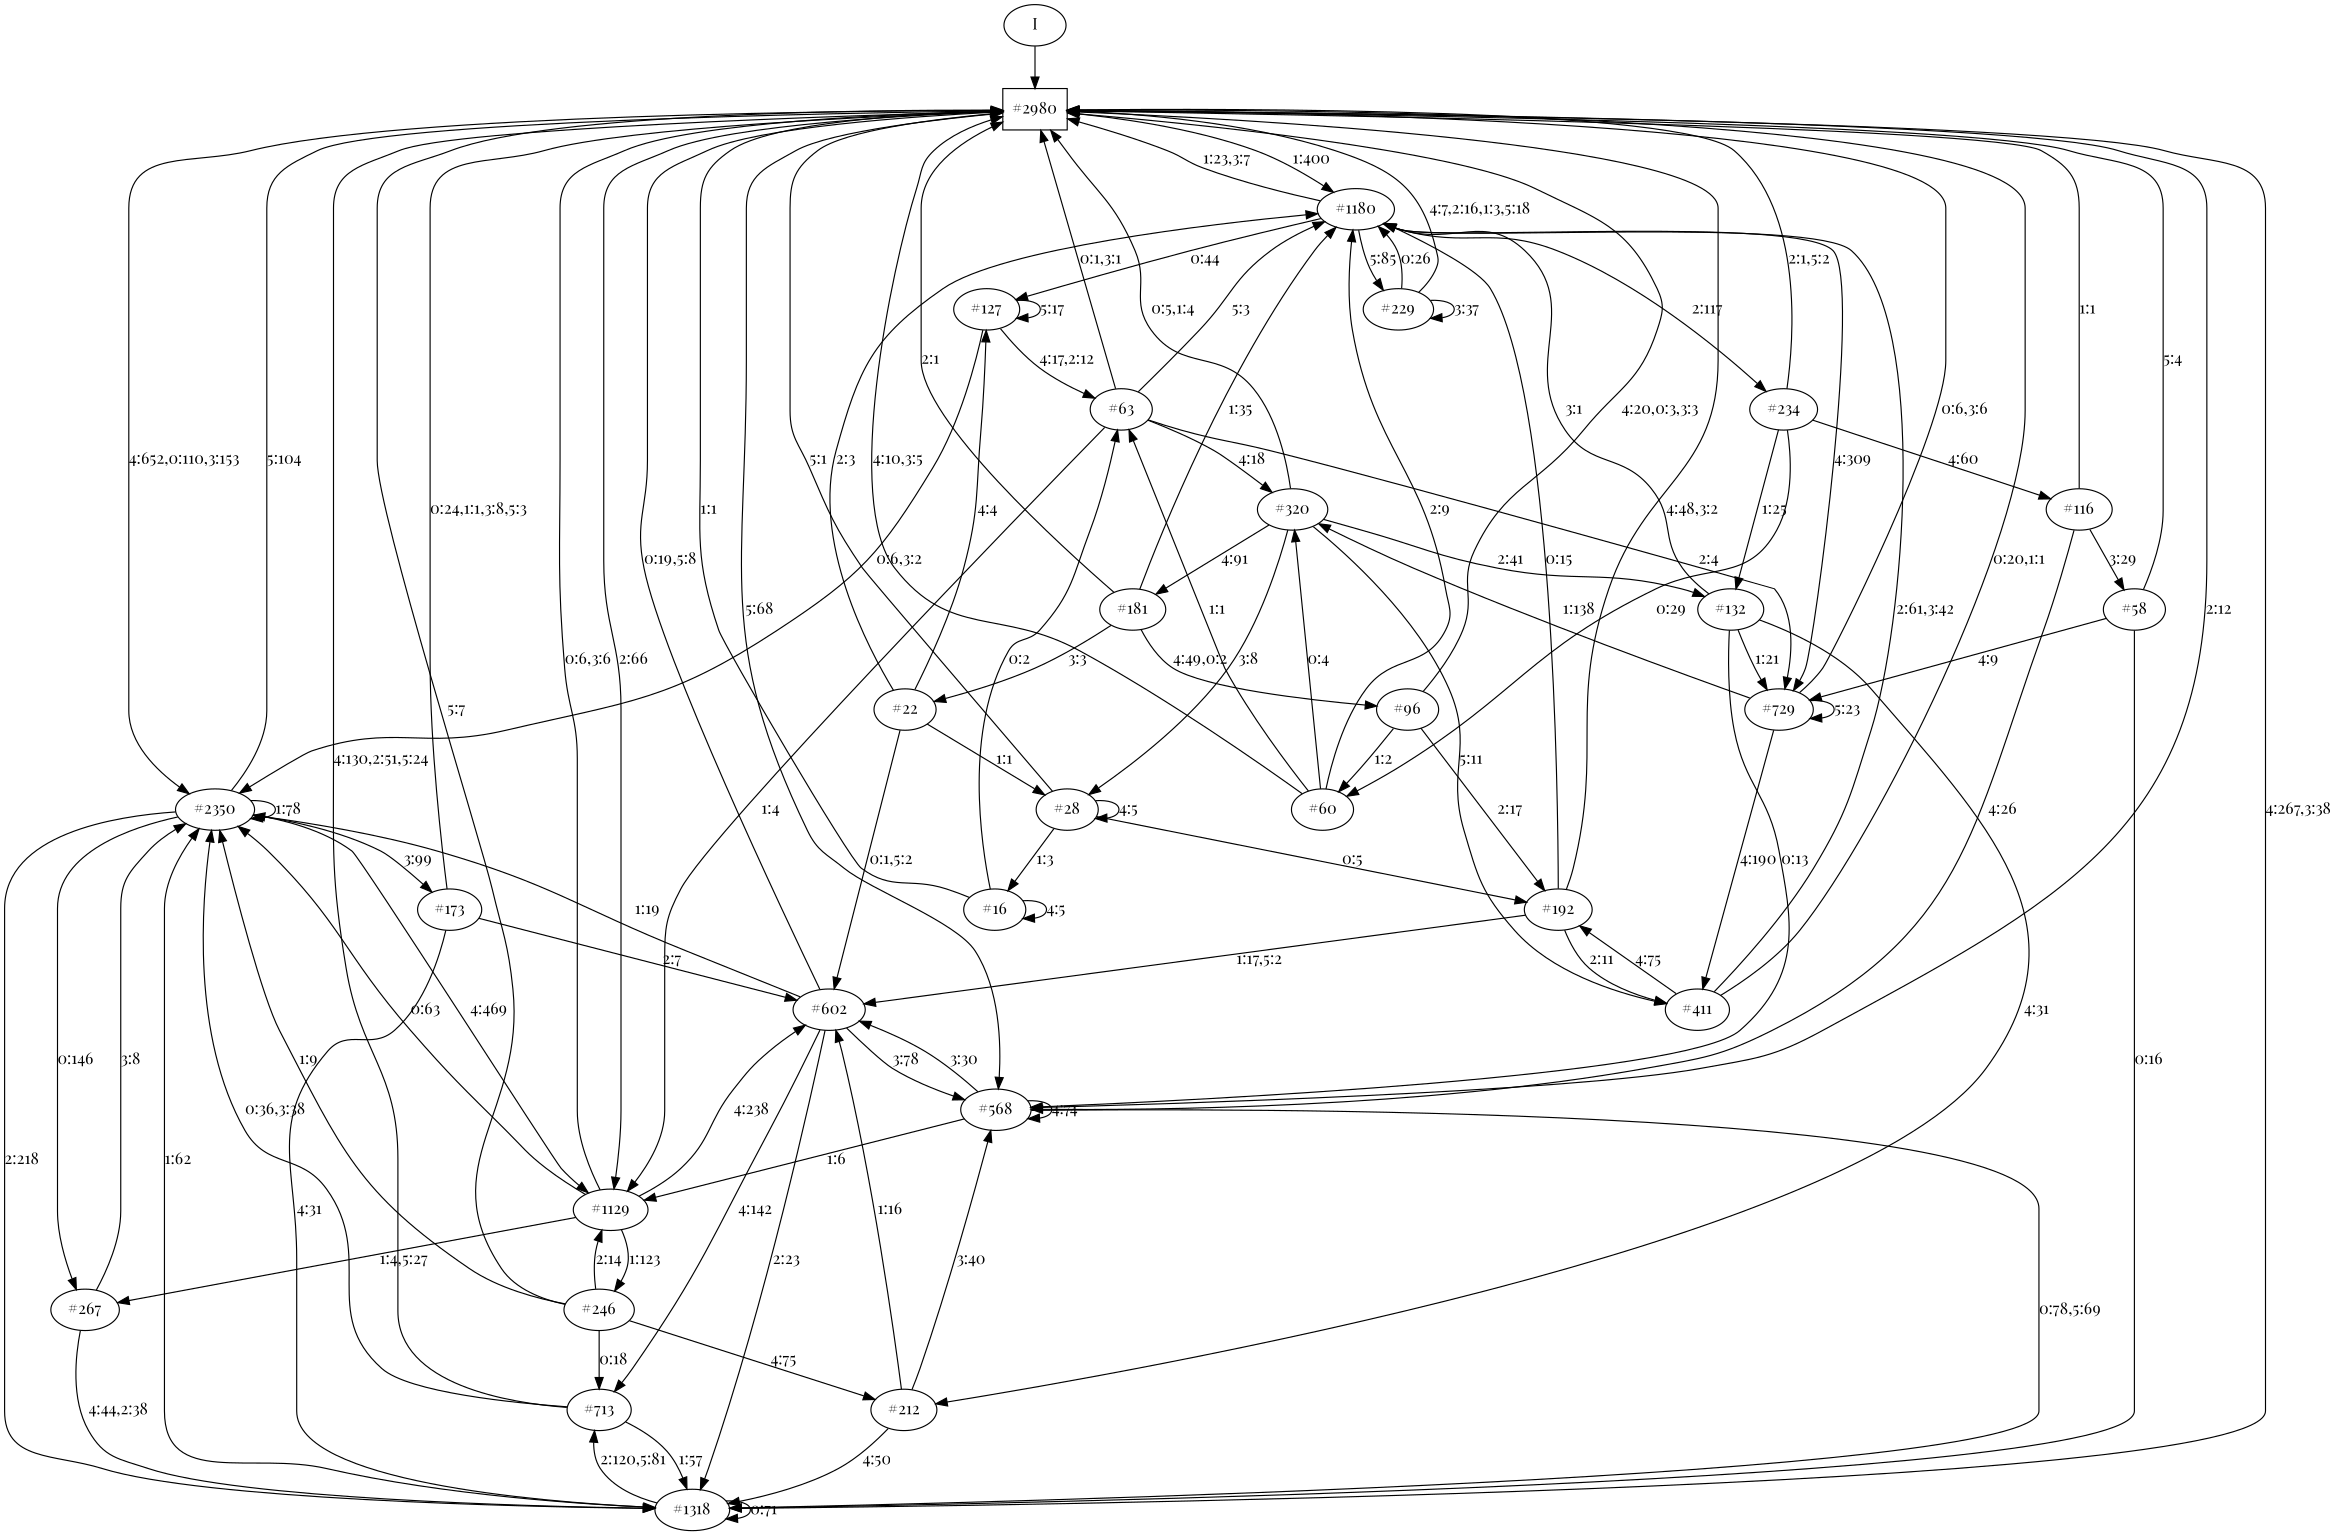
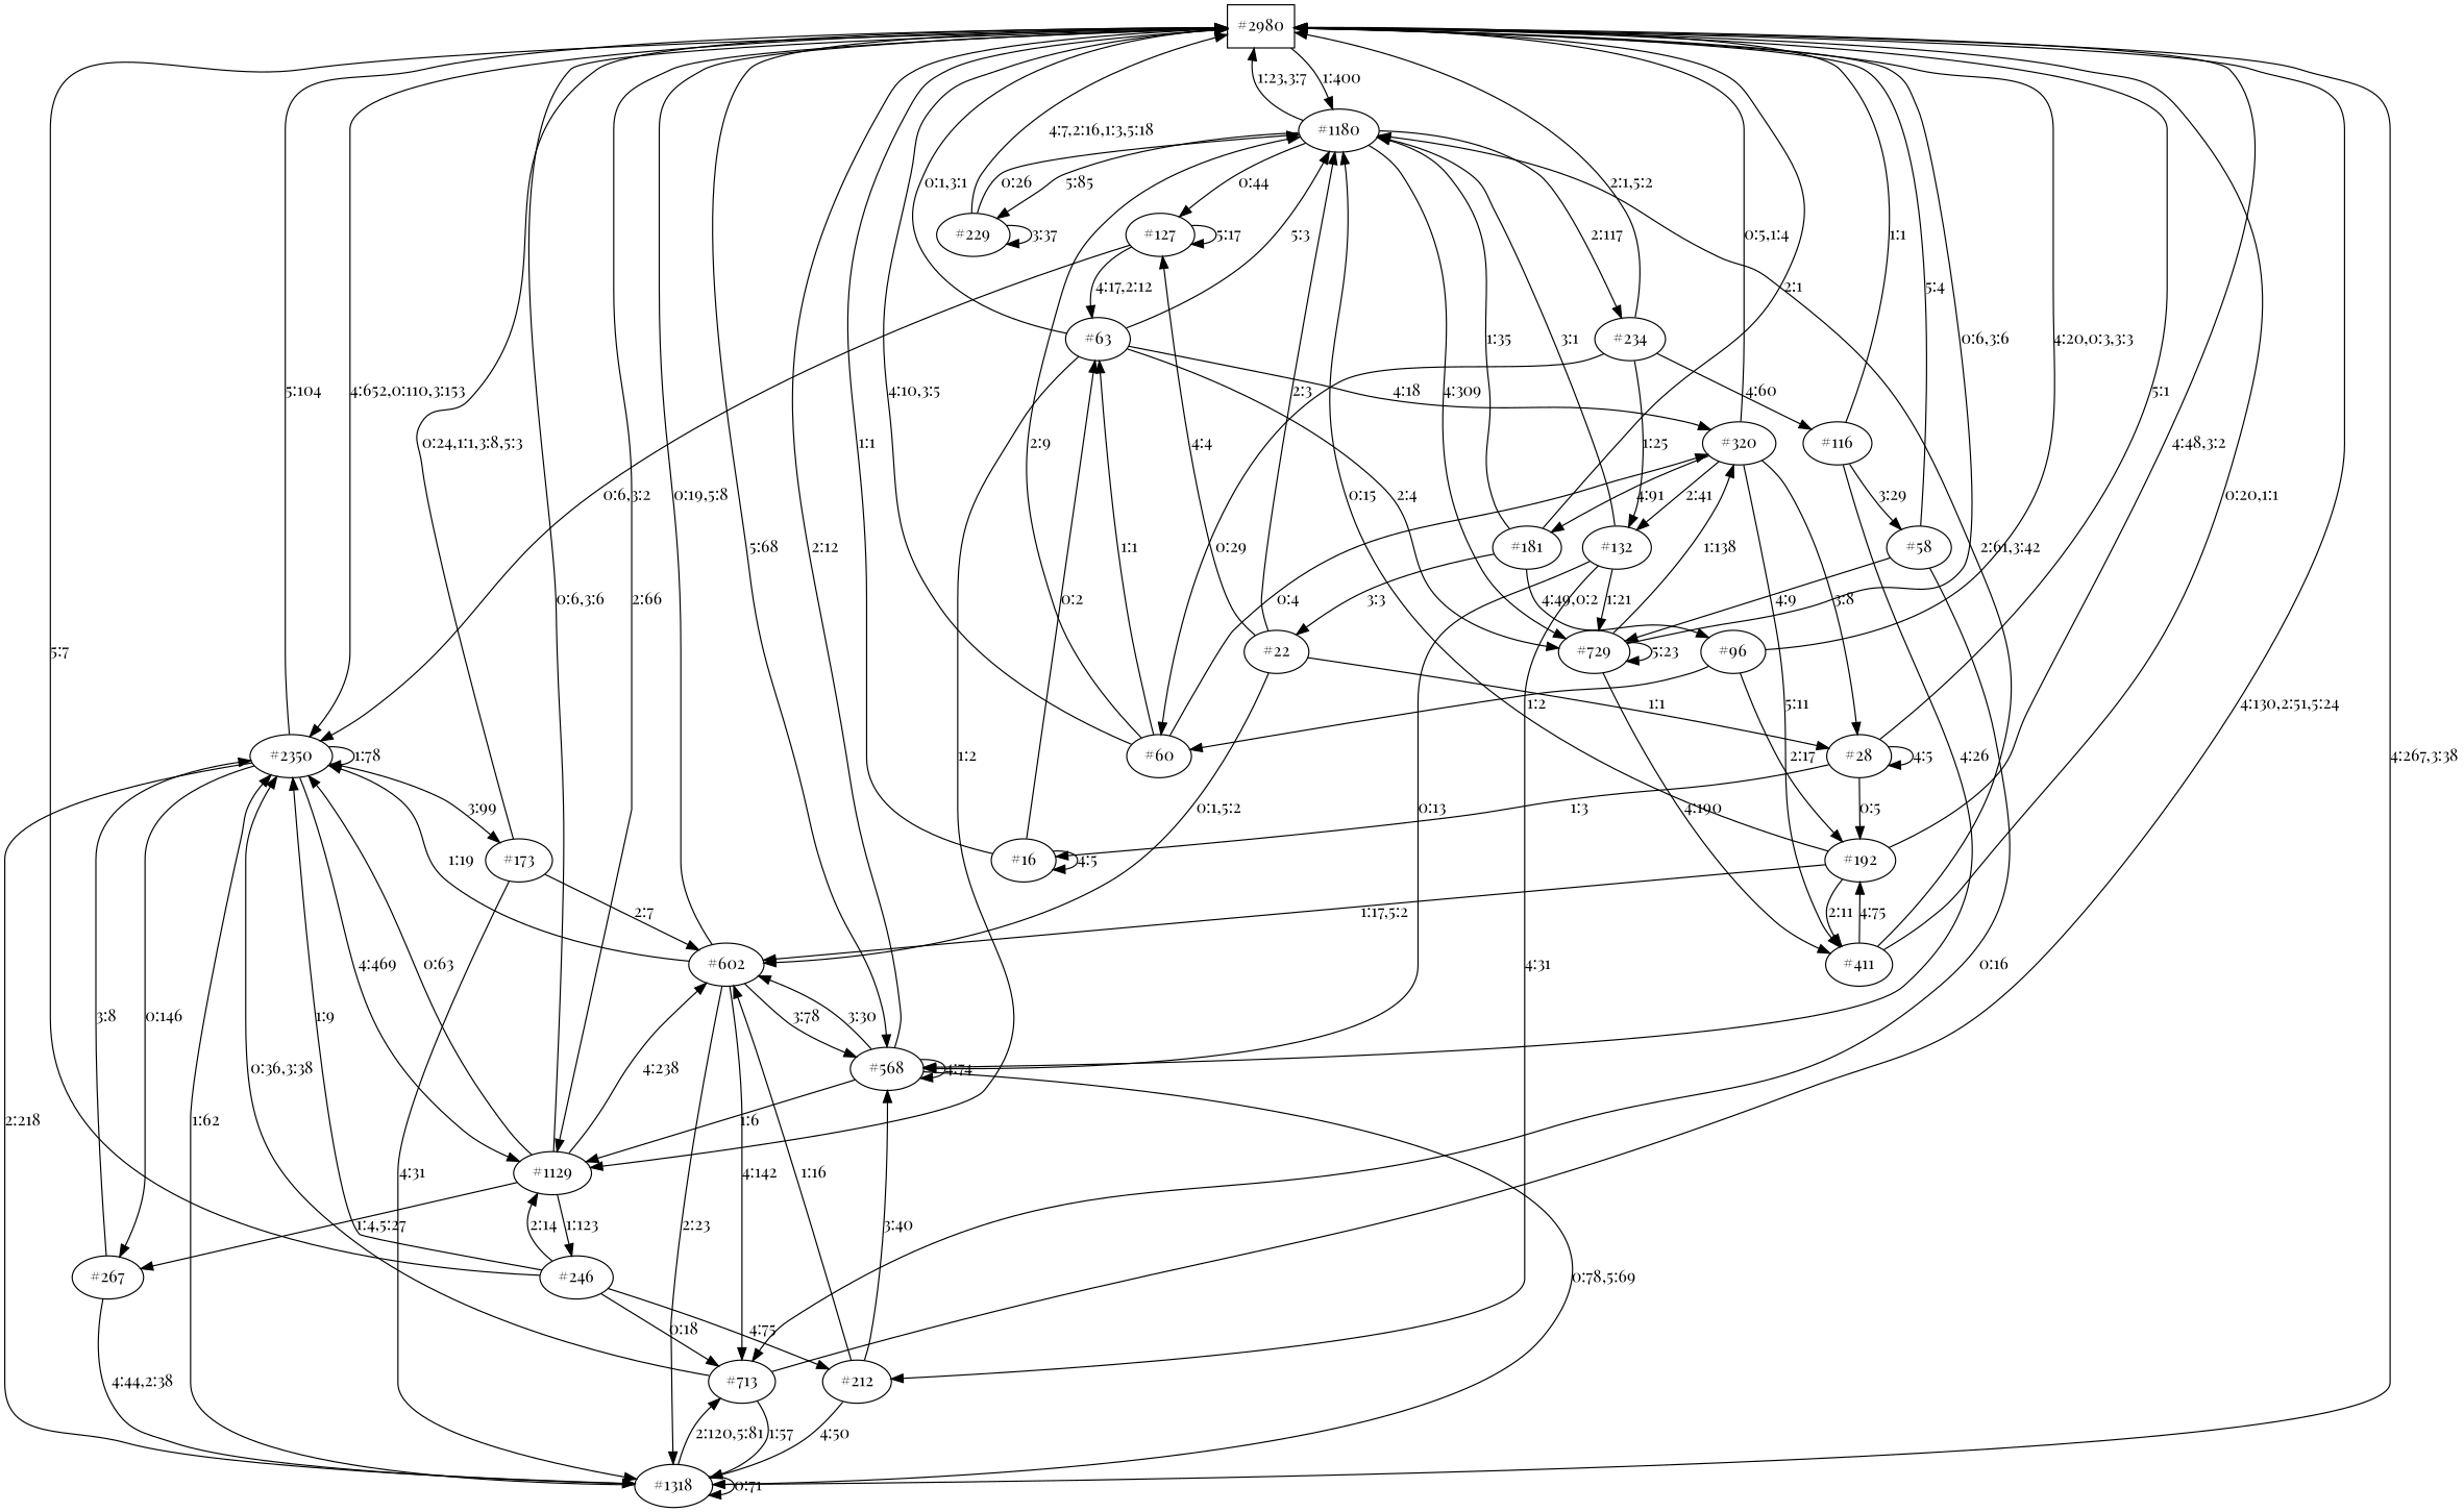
  digraph {
    fontname="Playfair Display"
    node [fontname="Playfair Display"]
    edge [fontname="Playfair Display"]
    n1 [label="#2980" shape=box]
    n2 [label="#2350"]
    n3 [label="#1180"]
    n4 [label="#1129"]
    n5 [label="#568"]
    n6 [label="#1318"]
    n7 [label="#267"]
    n8 [label="#173"]
    n9 [label="#729"]
    n10 [label="#234"]
    n11 [label="#229"]
    n12 [label="#127"]
    n13 [label="#602"]
    n14 [label="#246"]
-   I
    n16 [label="#713"]
    n17 [label="#411"]
    n18 [label="#320"]
    n19 [label="#132"]
    n20 [label="#60"]
    n21 [label="#116"]
    n22 [label="#63"]
    n23 [label="#212"]
    n24 [label="#192"]
    n25 [label="#181"]
    n26 [label="#28"]
    n27 [label="#58"]
    n28 [label="#22"]
    n29 [label="#96"]
    n30 [label="#16"]
    n1 -> n2 [label="4:652,0:110,3:153"]
    n1 -> n3 [label="1:400"]
    n1 -> n4 [label="2:66"]
    n1 -> n5 [label="5:68"]
    n2 -> n1 [label="5:104"]
    n2 -> n2 [label="1:78"]
    n2 -> n4 [label="4:469"]
    n2 -> n6 [label="2:218"]
    n2 -> n7 [label="0:146"]
    n2 -> n8 [label="3:99"]
    n3 -> n1 [label="1:23,3:7"]
    n3 -> n9 [label="4:309"]
    n3 -> n10 [label="2:117"]
    n3 -> n11 [label="5:85"]
    n3 -> n12 [label="0:44"]
    n4 -> n1 [label="0:6,3:6"]
    n4 -> n2 [label="0:63"]
    n4 -> n7 [label="1:4,5:27"]
    n4 -> n13 [label="4:238"]
    n4 -> n14 [label="1:123"]
    n5 -> n1 [label="2:12"]
    n5 -> n4 [label="1:6"]
    n5 -> n5 [label="4:74"]
    n5 -> n6 [label="0:78,5:69"]
    n5 -> n13 [label="3:30"]
    n6 -> n1 [label="4:267,3:38"]
    n6 -> n2 [label="1:62"]
    n6 -> n6 [label="0:71"]
    n6 -> n16 [label="2:120,5:81"]
    n7 -> n2 [label="3:8"]
    n7 -> n6 [label="4:44,2:38"]
    n8 -> n1 [label="0:24,1:1,3:8,5:3"]
    n8 -> n6 [label="4:31"]
    n8 -> n13 [label="2:7"]
    n9 -> n1 [label="0:6,3:6"]
    n9 -> n9 [label="5:23"]
    n9 -> n17 [label="4:190"]
    n9 -> n18 [label="1:138"]
    n10 -> n1 [label="2:1,5:2"]
    n10 -> n19 [label="1:25"]
    n10 -> n20 [label="0:29"]
    n10 -> n21 [label="4:60"]
    n11 -> n1 [label="4:7,2:16,1:3,5:18"]
    n11 -> n3 [label="0:26"]
    n11 -> n11 [label="3:37"]
    n12 -> n2 [label="0:6,3:2"]
    n12 -> n12 [label="5:17"]
    n12 -> n22 [label="4:17,2:12"]
    n13 -> n1 [label="0:19,5:8"]
    n13 -> n2 [label="1:19"]
    n13 -> n5 [label="3:78"]
    n13 -> n6 [label="2:23"]
    n13 -> n16 [label="4:142"]
    n14 -> n1 [label="5:7"]
    n14 -> n2 [label="1:9"]
    n14 -> n4 [label="2:14"]
    n14 -> n16 [label="0:18"]
    n14 -> n23 [label="4:75"]
-   I -> n1
    n16 -> n1 [label="4:130,2:51,5:24"]
    n16 -> n2 [label="0:36,3:38"]
    n16 -> n6 [label="1:57"]
    n17 -> n1 [label="0:20,1:1"]
    n17 -> n3 [label="2:61,3:42"]
    n17 -> n24 [label="4:75"]
    n18 -> n1 [label="0:5,1:4"]
    n18 -> n17 [label="5:11"]
    n18 -> n19 [label="2:41"]
    n18 -> n25 [label="4:91"]
    n18 -> n26 [label="3:8"]
    n19 -> n3 [label="3:1"]
    n19 -> n5 [label="0:13"]
    n19 -> n9 [label="1:21"]
    n19 -> n23 [label="4:31"]
    n20 -> n1 [label="4:10,3:5"]
    n20 -> n3 [label="2:9"]
    n20 -> n18 [label="0:4"]
    n20 -> n22 [label="1:1"]
    n21 -> n1 [label="1:1"]
    n21 -> n5 [label="4:26"]
    n21 -> n27 [label="3:29"]
    n22 -> n1 [label="0:1,3:1"]
    n22 -> n3 [label="5:3"]
-   n22 -> n4 [label="1:4"]
+   n22 -> n4 [label="1:2"]
    n22 -> n9 [label="2:4"]
    n22 -> n18 [label="4:18"]
    n23 -> n5 [label="3:40"]
    n23 -> n6 [label="4:50"]
    n23 -> n13 [label="1:16"]
    n24 -> n1 [label="4:48,3:2"]
    n24 -> n3 [label="0:15"]
    n24 -> n13 [label="1:17,5:2"]
    n24 -> n17 [label="2:11"]
    n25 -> n1 [label="2:1"]
    n25 -> n3 [label="1:35"]
    n25 -> n28 [label="3:3"]
    n25 -> n29 [label="4:49,0:2"]
    n26 -> n1 [label="5:1"]
    n26 -> n24 [label="0:5"]
    n26 -> n26 [label="4:5"]
    n26 -> n30 [label="1:3"]
    n27 -> n1 [label="5:4"]
    n27 -> n9 [label="4:9"]
-   n27 -> n6 [label="0:16"]
+   n27 -> n16 [label="0:16"]
    n28 -> n3 [label="2:3"]
    n28 -> n12 [label="4:4"]
    n28 -> n13 [label="0:1,5:2"]
    n28 -> n26 [label="1:1"]
    n29 -> n1 [label="4:20,0:3,3:3"]
    n29 -> n20 [label="1:2"]
    n29 -> n24 [label="2:17"]
    n30 -> n1 [label="1:1"]
    n30 -> n22 [label="0:2"]
    n30 -> n30 [label="4:5"]
  }
